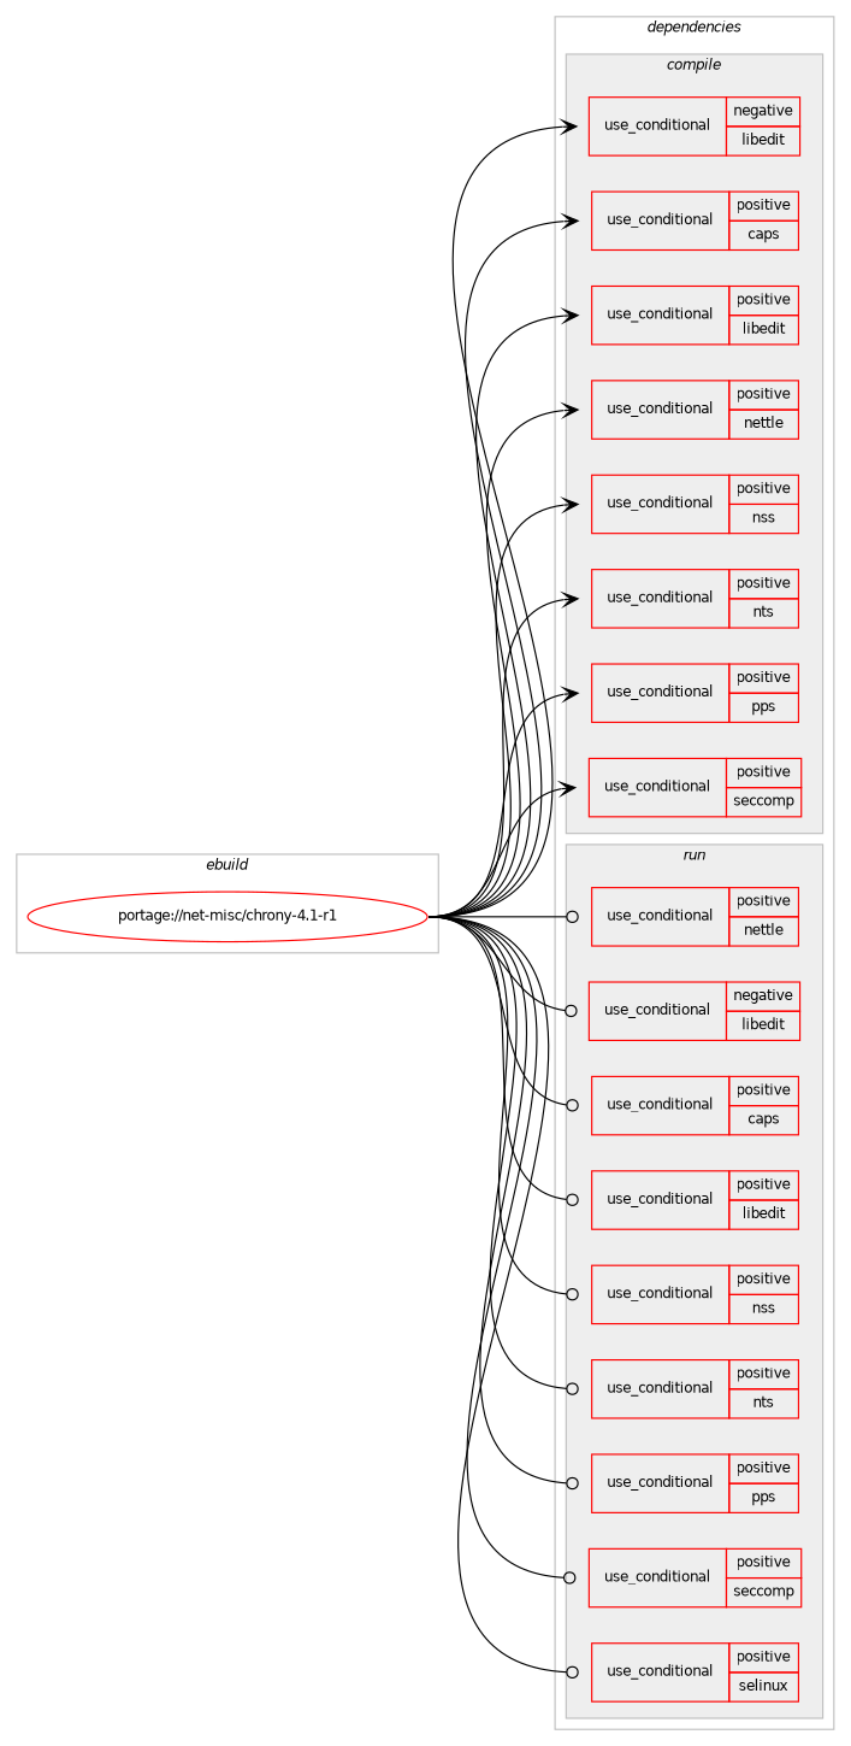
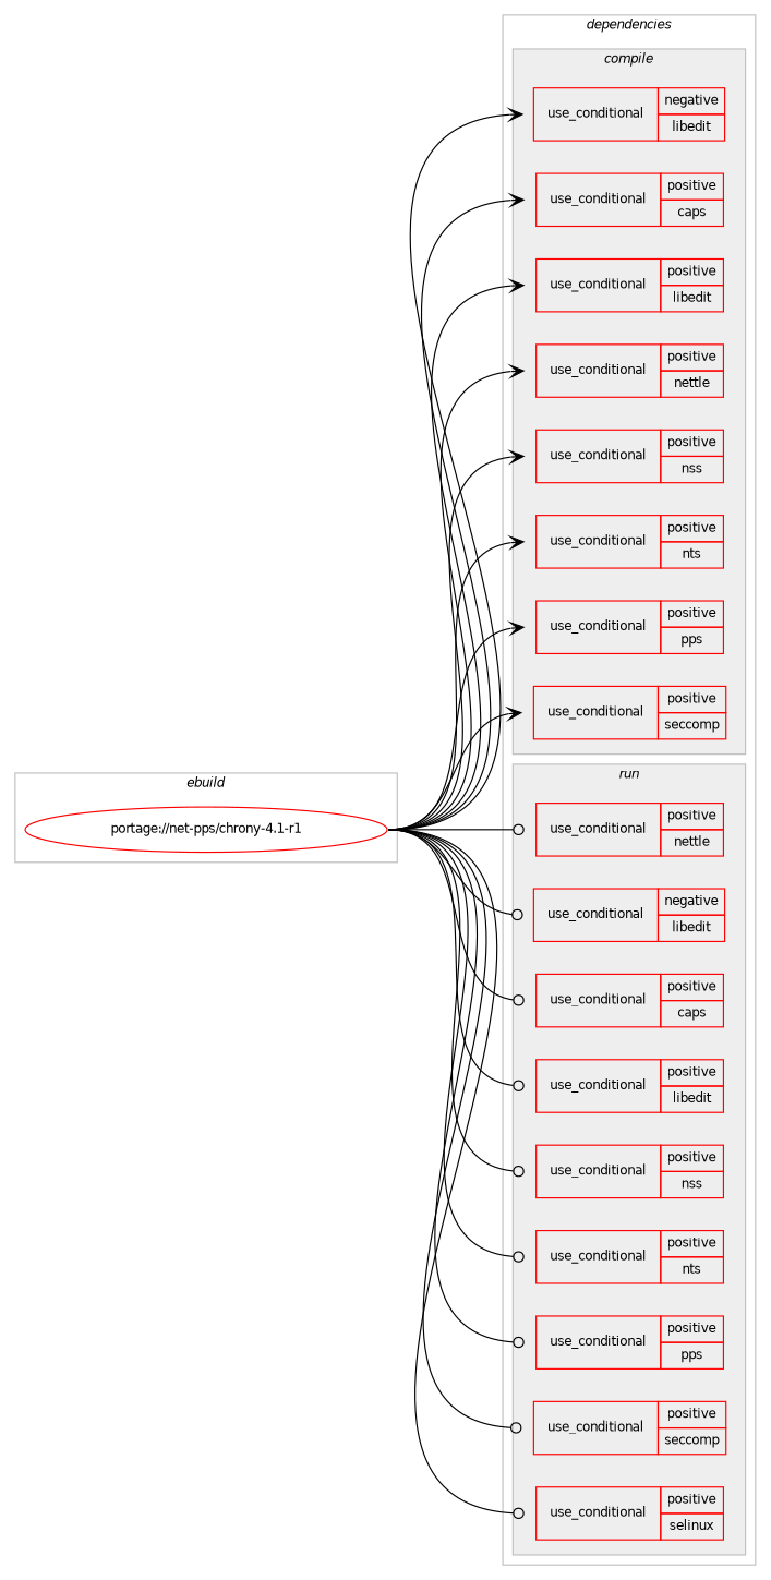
  digraph {
    compound=true
    concentrate=true
    fontname=Helvetica
    fontsize=10
    newrank=true
    rankdir=LR
    ranksep=1.5
    node [color=red fontname=Helvetica fontsize=10 shape=none]
    edge [arrowhead=odot headport=w style=solid tailport=e weight=20]
-   n1 [label="portage://net-misc/chrony-4.1-r1" width=4 shape=""]
+   n1 [label="portage://net-pps/chrony-4.1-r1" width=4 shape=""]
    n2 [label=<<TABLE BORDER="0" CELLBORDER="1" CELLSPACING="0" CELLPADDING="4"><TR><TD ROWSPAN="3" CELLPADDING="10">use_conditional</TD></TR><TR><TD>negative</TD></TR><TR><TD>libedit</TD></TR></TABLE>>]
    n3 [label=<<TABLE BORDER="0" CELLBORDER="1" CELLSPACING="0" CELLPADDING="4"><TR><TD ROWSPAN="3" CELLPADDING="10">use_conditional</TD></TR><TR><TD>positive</TD></TR><TR><TD>caps</TD></TR></TABLE>>]
    n4 [label=<<TABLE BORDER="0" CELLBORDER="1" CELLSPACING="0" CELLPADDING="4"><TR><TD ROWSPAN="3" CELLPADDING="10">use_conditional</TD></TR><TR><TD>positive</TD></TR><TR><TD>libedit</TD></TR></TABLE>>]
    n5 [label=<<TABLE BORDER="0" CELLBORDER="1" CELLSPACING="0" CELLPADDING="4"><TR><TD ROWSPAN="3" CELLPADDING="10">use_conditional</TD></TR><TR><TD>positive</TD></TR><TR><TD>nettle</TD></TR></TABLE>>]
    n6 [label=<<TABLE BORDER="0" CELLBORDER="1" CELLSPACING="0" CELLPADDING="4"><TR><TD ROWSPAN="3" CELLPADDING="10">use_conditional</TD></TR><TR><TD>positive</TD></TR><TR><TD>nss</TD></TR></TABLE>>]
    n7 [label=<<TABLE BORDER="0" CELLBORDER="1" CELLSPACING="0" CELLPADDING="4"><TR><TD ROWSPAN="3" CELLPADDING="10">use_conditional</TD></TR><TR><TD>positive</TD></TR><TR><TD>nts</TD></TR></TABLE>>]
    n8 [label=<<TABLE BORDER="0" CELLBORDER="1" CELLSPACING="0" CELLPADDING="4"><TR><TD ROWSPAN="3" CELLPADDING="10">use_conditional</TD></TR><TR><TD>positive</TD></TR><TR><TD>pps</TD></TR></TABLE>>]
    n9 [label=<<TABLE BORDER="0" CELLBORDER="1" CELLSPACING="0" CELLPADDING="4"><TR><TD ROWSPAN="3" CELLPADDING="10">use_conditional</TD></TR><TR><TD>positive</TD></TR><TR><TD>seccomp</TD></TR></TABLE>>]
    n10 [label=<<TABLE BORDER="0" CELLBORDER="1" CELLSPACING="0" CELLPADDING="4"><TR><TD ROWSPAN="3" CELLPADDING="10">use_conditional</TD></TR><TR><TD>positive</TD></TR><TR><TD>nettle</TD></TR></TABLE>>]
    n11 [label=<<TABLE BORDER="0" CELLBORDER="1" CELLSPACING="0" CELLPADDING="4"><TR><TD ROWSPAN="3" CELLPADDING="10">use_conditional</TD></TR><TR><TD>negative</TD></TR><TR><TD>libedit</TD></TR></TABLE>>]
    n12 [label=<<TABLE BORDER="0" CELLBORDER="1" CELLSPACING="0" CELLPADDING="4"><TR><TD ROWSPAN="3" CELLPADDING="10">use_conditional</TD></TR><TR><TD>positive</TD></TR><TR><TD>caps</TD></TR></TABLE>>]
    n13 [label=<<TABLE BORDER="0" CELLBORDER="1" CELLSPACING="0" CELLPADDING="4"><TR><TD ROWSPAN="3" CELLPADDING="10">use_conditional</TD></TR><TR><TD>positive</TD></TR><TR><TD>libedit</TD></TR></TABLE>>]
    n14 [label=<<TABLE BORDER="0" CELLBORDER="1" CELLSPACING="0" CELLPADDING="4"><TR><TD ROWSPAN="3" CELLPADDING="10">use_conditional</TD></TR><TR><TD>positive</TD></TR><TR><TD>nss</TD></TR></TABLE>>]
    n15 [label=<<TABLE BORDER="0" CELLBORDER="1" CELLSPACING="0" CELLPADDING="4"><TR><TD ROWSPAN="3" CELLPADDING="10">use_conditional</TD></TR><TR><TD>positive</TD></TR><TR><TD>nts</TD></TR></TABLE>>]
    n16 [label=<<TABLE BORDER="0" CELLBORDER="1" CELLSPACING="0" CELLPADDING="4"><TR><TD ROWSPAN="3" CELLPADDING="10">use_conditional</TD></TR><TR><TD>positive</TD></TR><TR><TD>pps</TD></TR></TABLE>>]
    n17 [label=<<TABLE BORDER="0" CELLBORDER="1" CELLSPACING="0" CELLPADDING="4"><TR><TD ROWSPAN="3" CELLPADDING="10">use_conditional</TD></TR><TR><TD>positive</TD></TR><TR><TD>seccomp</TD></TR></TABLE>>]
    n18 [label=<<TABLE BORDER="0" CELLBORDER="1" CELLSPACING="0" CELLPADDING="4"><TR><TD ROWSPAN="3" CELLPADDING="10">use_conditional</TD></TR><TR><TD>positive</TD></TR><TR><TD>selinux</TD></TR></TABLE>>]
    subgraph cluster_1 {
      color=gray
      label=<<i>ebuild</i>>
      rank=same
      n1
    }
    subgraph cluster_2 {
      color=gray
      label=<<i>dependencies</i>>
      subgraph cluster_3 {
        color=gray
        fillcolor="#eeeeee"
        label=<<i>compile</i>>
        style=filled
        subgraph sub_4 {
          color=gray
          fillcolor="#eeeeee"
          label=<<i>compile</i>>
          style=filled
          n2
        }
        subgraph sub_5 {
          color=gray
          fillcolor="#eeeeee"
          label=<<i>compile</i>>
          style=filled
          n3
        }
        subgraph sub_6 {
          color=gray
          fillcolor="#eeeeee"
          label=<<i>compile</i>>
          style=filled
          n4
        }
        subgraph sub_7 {
          color=gray
          fillcolor="#eeeeee"
          label=<<i>compile</i>>
          style=filled
          n5
        }
        subgraph sub_8 {
          color=gray
          fillcolor="#eeeeee"
          label=<<i>compile</i>>
          style=filled
          n6
        }
        subgraph sub_9 {
          color=gray
          fillcolor="#eeeeee"
          label=<<i>compile</i>>
          style=filled
          n7
        }
        subgraph sub_10 {
          color=gray
          fillcolor="#eeeeee"
          label=<<i>compile</i>>
          style=filled
          n8
        }
        subgraph sub_11 {
          color=gray
          fillcolor="#eeeeee"
          label=<<i>compile</i>>
          style=filled
          n9
        }
      }
      subgraph cluster_12 {
        color=gray
        fillcolor="#eeeeee"
        label=<<i>compile and run</i>>
        style=filled
      }
      subgraph cluster_13 {
        color=gray
        fillcolor="#eeeeee"
        label=<<i>run</i>>
        style=filled
        subgraph sub_14 {
          color=gray
          fillcolor="#eeeeee"
          label=<<i>run</i>>
          style=filled
          n10
        }
        subgraph sub_15 {
          color=gray
          fillcolor="#eeeeee"
          label=<<i>run</i>>
          style=filled
          n11
        }
        subgraph sub_16 {
          color=gray
          fillcolor="#eeeeee"
          label=<<i>run</i>>
          style=filled
          n12
        }
        subgraph sub_17 {
          color=gray
          fillcolor="#eeeeee"
          label=<<i>run</i>>
          style=filled
          n13
        }
        subgraph sub_18 {
          color=gray
          fillcolor="#eeeeee"
          label=<<i>run</i>>
          style=filled
          n14
        }
        subgraph sub_19 {
          color=gray
          fillcolor="#eeeeee"
          label=<<i>run</i>>
          style=filled
          n15
        }
        subgraph sub_20 {
          color=gray
          fillcolor="#eeeeee"
          label=<<i>run</i>>
          style=filled
          n16
        }
        subgraph sub_21 {
          color=gray
          fillcolor="#eeeeee"
          label=<<i>run</i>>
          style=filled
          n17
        }
        subgraph sub_22 {
          color=gray
          fillcolor="#eeeeee"
          label=<<i>run</i>>
          style=filled
          n18
        }
      }
    }
    subgraph cluster_23 {
      color=gray
      label=<<i>candidates</i>>
      rank=same
    }
    n1 -> n2 [arrowhead=vee]
    n1 -> n3 [arrowhead=vee]
    n1 -> n4 [arrowhead=vee]
    n1 -> n5 [arrowhead=vee]
    n1 -> n6 [arrowhead=vee]
    n1 -> n7 [arrowhead=vee]
    n1 -> n8 [arrowhead=vee]
    n1 -> n9 [arrowhead=vee]
    n1 -> n10
    n1 -> n11
    n1 -> n12
    n1 -> n13
    n1 -> n14
    n1 -> n15
    n1 -> n16
    n1 -> n17
    n1 -> n18
  }
